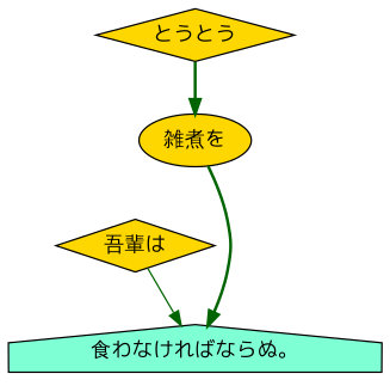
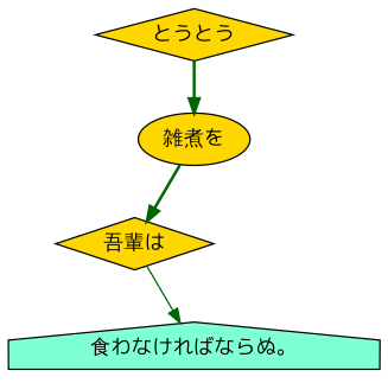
  digraph {
    fontname="DejaVu Sans Mono"
    node [fillcolor=gold fontname="DejaVu Sans Mono" shape=diamond style=filled]
    edge [color=darkgreen fontname="DejaVu Sans Mono" style=bold]
    n1 [label="吾輩は"]
    n2 [fillcolor=aquamarine label="食わなければならぬ。" shape=house]
    n3 [label="とうとう"]
    n4 [label="雑煮を" shape=ellipse]
    n1 -> n2 [style=solid]
    n3 -> n4
-   n4 -> n2
+   n4 -> n1
  }
